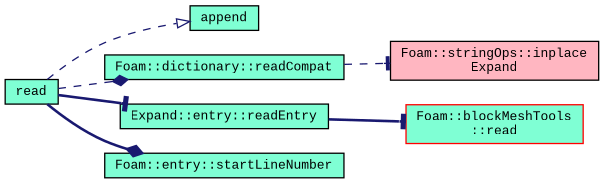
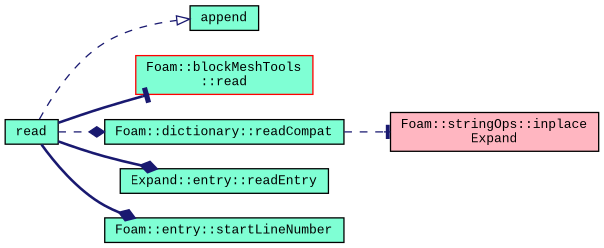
  digraph {
    fontname="Liberation Mono"
    rankdir=LR
    node [color=black fillcolor=aquamarine fontname="Liberation Mono" fontsize=10 shape=record style=filled]
    edge [arrowhead=diamond color=midnightblue fontname="Liberation Mono" fontsize=10 labelfontname=Helvetica labelfontsize=10 style=dashed]
    n1 [fontcolor=black height=0.2 label=read width=0.4]
    n2 [height=0.2 label=append width=0.4]
    n3 [color=red height=0.2 label="Foam::blockMeshTools\l::read" width=0.4]
    n4 [height=0.2 label="Foam::dictionary::readCompat" width=0.4]
    n5 [height=0.2 label="Expand::entry::readEntry" width=0.4]
    n6 [height=0.2 label="Foam::entry::startLineNumber" width=0.4]
    n7 [fillcolor=lightpink height=0.2 label="Foam::stringOps::inplace\lExpand" width=0.4]
    n1 -> n2 [arrowhead=onormal]
-   n5 -> n3 [arrowhead=tee style=bold]
+   n1 -> n3 [arrowhead=tee style=bold]
    n1 -> n4
-   n1 -> n5 [arrowhead=tee style=bold]
+   n1 -> n5 [style=bold]
    n1 -> n6 [style=bold]
    n4 -> n7 [arrowhead=tee]
  }
